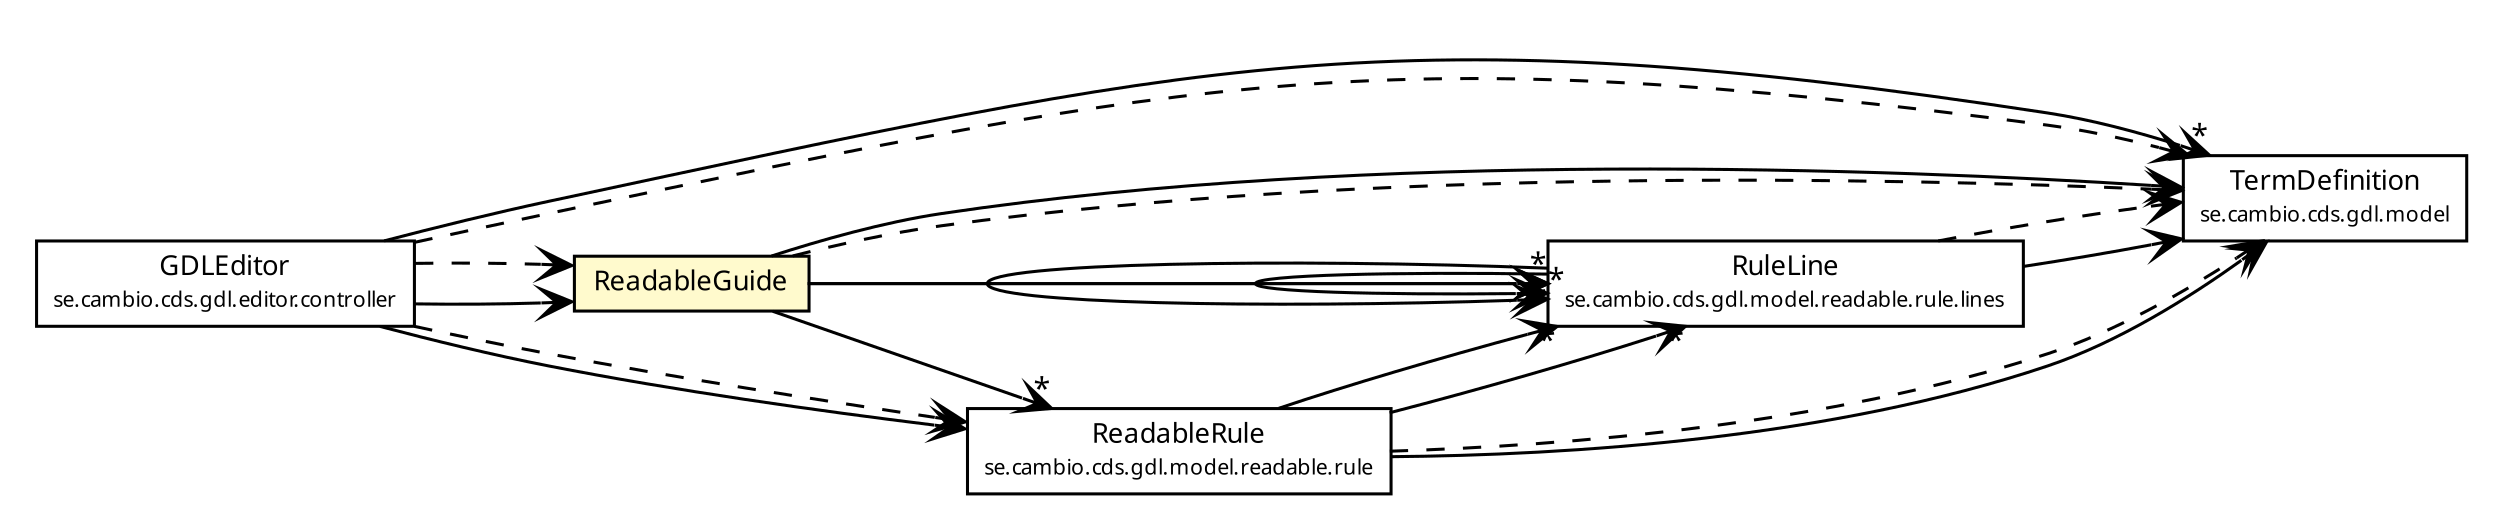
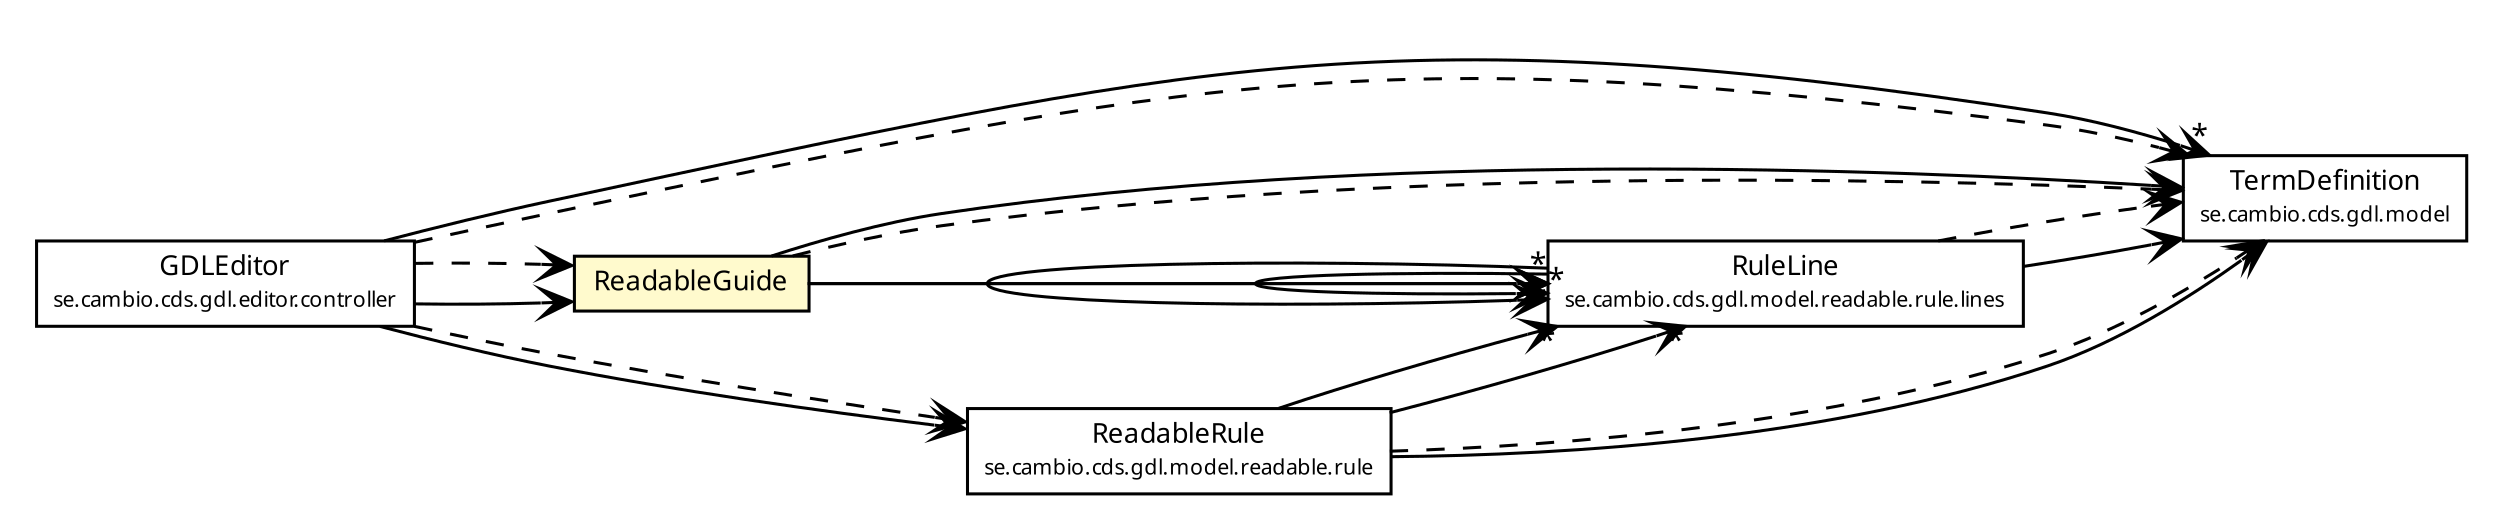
  digraph {
    nodesep=0.25
    rankdir=LR
    ranksep=0.5
    node [fontcolor=black fontname="Trebuchet MS" fontsize=9.0 shape=plaintext]
    edge [arrowhead=open color=black fontcolor=black fontname="Trebuchet MS" fontsize=10.0 headport=p labelfontname="Trebuchet MS" labelfontsize=10 tailport=p]
    n1 [label=<<table title="se.cambio.cds.gdl.model.TermDefinition" border="0" cellborder="1" cellspacing="0" cellpadding="2" port="p" href="../TermDefinition.html"> 		<tr><td><table border="0" cellspacing="0" cellpadding="1"> <tr><td align="center" balign="center"><font face="Trebuchet MS"> TermDefinition </font></td></tr> <tr><td align="center" balign="center"><font face="Trebuchet MS" point-size="7.0"> se.cambio.cds.gdl.model </font></td></tr> 		</table></td></tr> 		</table>>]
    n2 [label=<<table title="se.cambio.cds.gdl.model.readable.ReadableGuide" border="0" cellborder="1" cellspacing="0" cellpadding="2" port="p" bgcolor="lemonChiffon" href="./ReadableGuide.html"> 		<tr><td><table border="0" cellspacing="0" cellpadding="1"> <tr><td align="center" balign="center"><font face="Trebuchet MS"> ReadableGuide </font></td></tr> 		</table></td></tr> 		</table>>]
    n3 [label=<<table title="se.cambio.cds.gdl.model.readable.rule.lines.RuleLine" border="0" cellborder="1" cellspacing="0" cellpadding="2" port="p" href="./rule/lines/RuleLine.html"> 		<tr><td><table border="0" cellspacing="0" cellpadding="1"> <tr><td align="center" balign="center"><font face="Trebuchet MS"> RuleLine </font></td></tr> <tr><td align="center" balign="center"><font face="Trebuchet MS" point-size="7.0"> se.cambio.cds.gdl.model.readable.rule.lines </font></td></tr> 		</table></td></tr> 		</table>>]
    n4 [label=<<table title="se.cambio.cds.gdl.model.readable.rule.ReadableRule" border="0" cellborder="1" cellspacing="0" cellpadding="2" port="p" href="./rule/ReadableRule.html"> 		<tr><td><table border="0" cellspacing="0" cellpadding="1"> <tr><td align="center" balign="center"><font face="Trebuchet MS"> ReadableRule </font></td></tr> <tr><td align="center" balign="center"><font face="Trebuchet MS" point-size="7.0"> se.cambio.cds.gdl.model.readable.rule </font></td></tr> 		</table></td></tr> 		</table>>]
    n5 [label=<<table title="se.cambio.cds.gdl.editor.controller.GDLEditor" border="0" cellborder="1" cellspacing="0" cellpadding="2" port="p" href="../../editor/controller/GDLEditor.html"> 		<tr><td><table border="0" cellspacing="0" cellpadding="1"> <tr><td align="center" balign="center"><font face="Trebuchet MS"> GDLEditor </font></td></tr> <tr><td align="center" balign="center"><font face="Trebuchet MS" point-size="7.0"> se.cambio.cds.gdl.editor.controller </font></td></tr> 		</table></td></tr> 		</table>>]
    n2 -> n1
    n2 -> n1 [style=dashed]
    n2 -> n3 [headlabel="*"]
    n2 -> n3 [headlabel="*"]
-   n2 -> n4 [headlabel="*"]
    n3 -> n1
    n3 -> n1 [style=dashed]
    n3 -> n3
    n3 -> n3 [headlabel="*"]
    n4 -> n1
    n4 -> n1 [style=dashed]
    n4 -> n3 [headlabel="*"]
    n4 -> n3 [headlabel="*"]
    n5 -> n1 [headlabel="*"]
    n5 -> n1 [style=dashed]
    n5 -> n2
    n5 -> n2 [style=dashed]
    n5 -> n4
    n5 -> n4 [style=dashed]
  }
